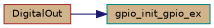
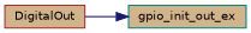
  digraph {
    rankdir=LR
    node [fillcolor=tan fontname=Helvetica fontsize=10 shape=record style=filled]
    n1 [color=brown fontcolor=black height=0.2 label=DigitalOut width=0.4]
-   n2 [color=teal height=0.2 label=gpio_init_gpio_ex width=0.4]
+   n2 [color=teal height=0.2 label=gpio_init_out_ex width=0.4]
    n1 -> n2 [color=midnightblue fontname=Helvetica fontsize=10 labelfontname=Helvetica labelfontsize=10 style=solid]
  }
